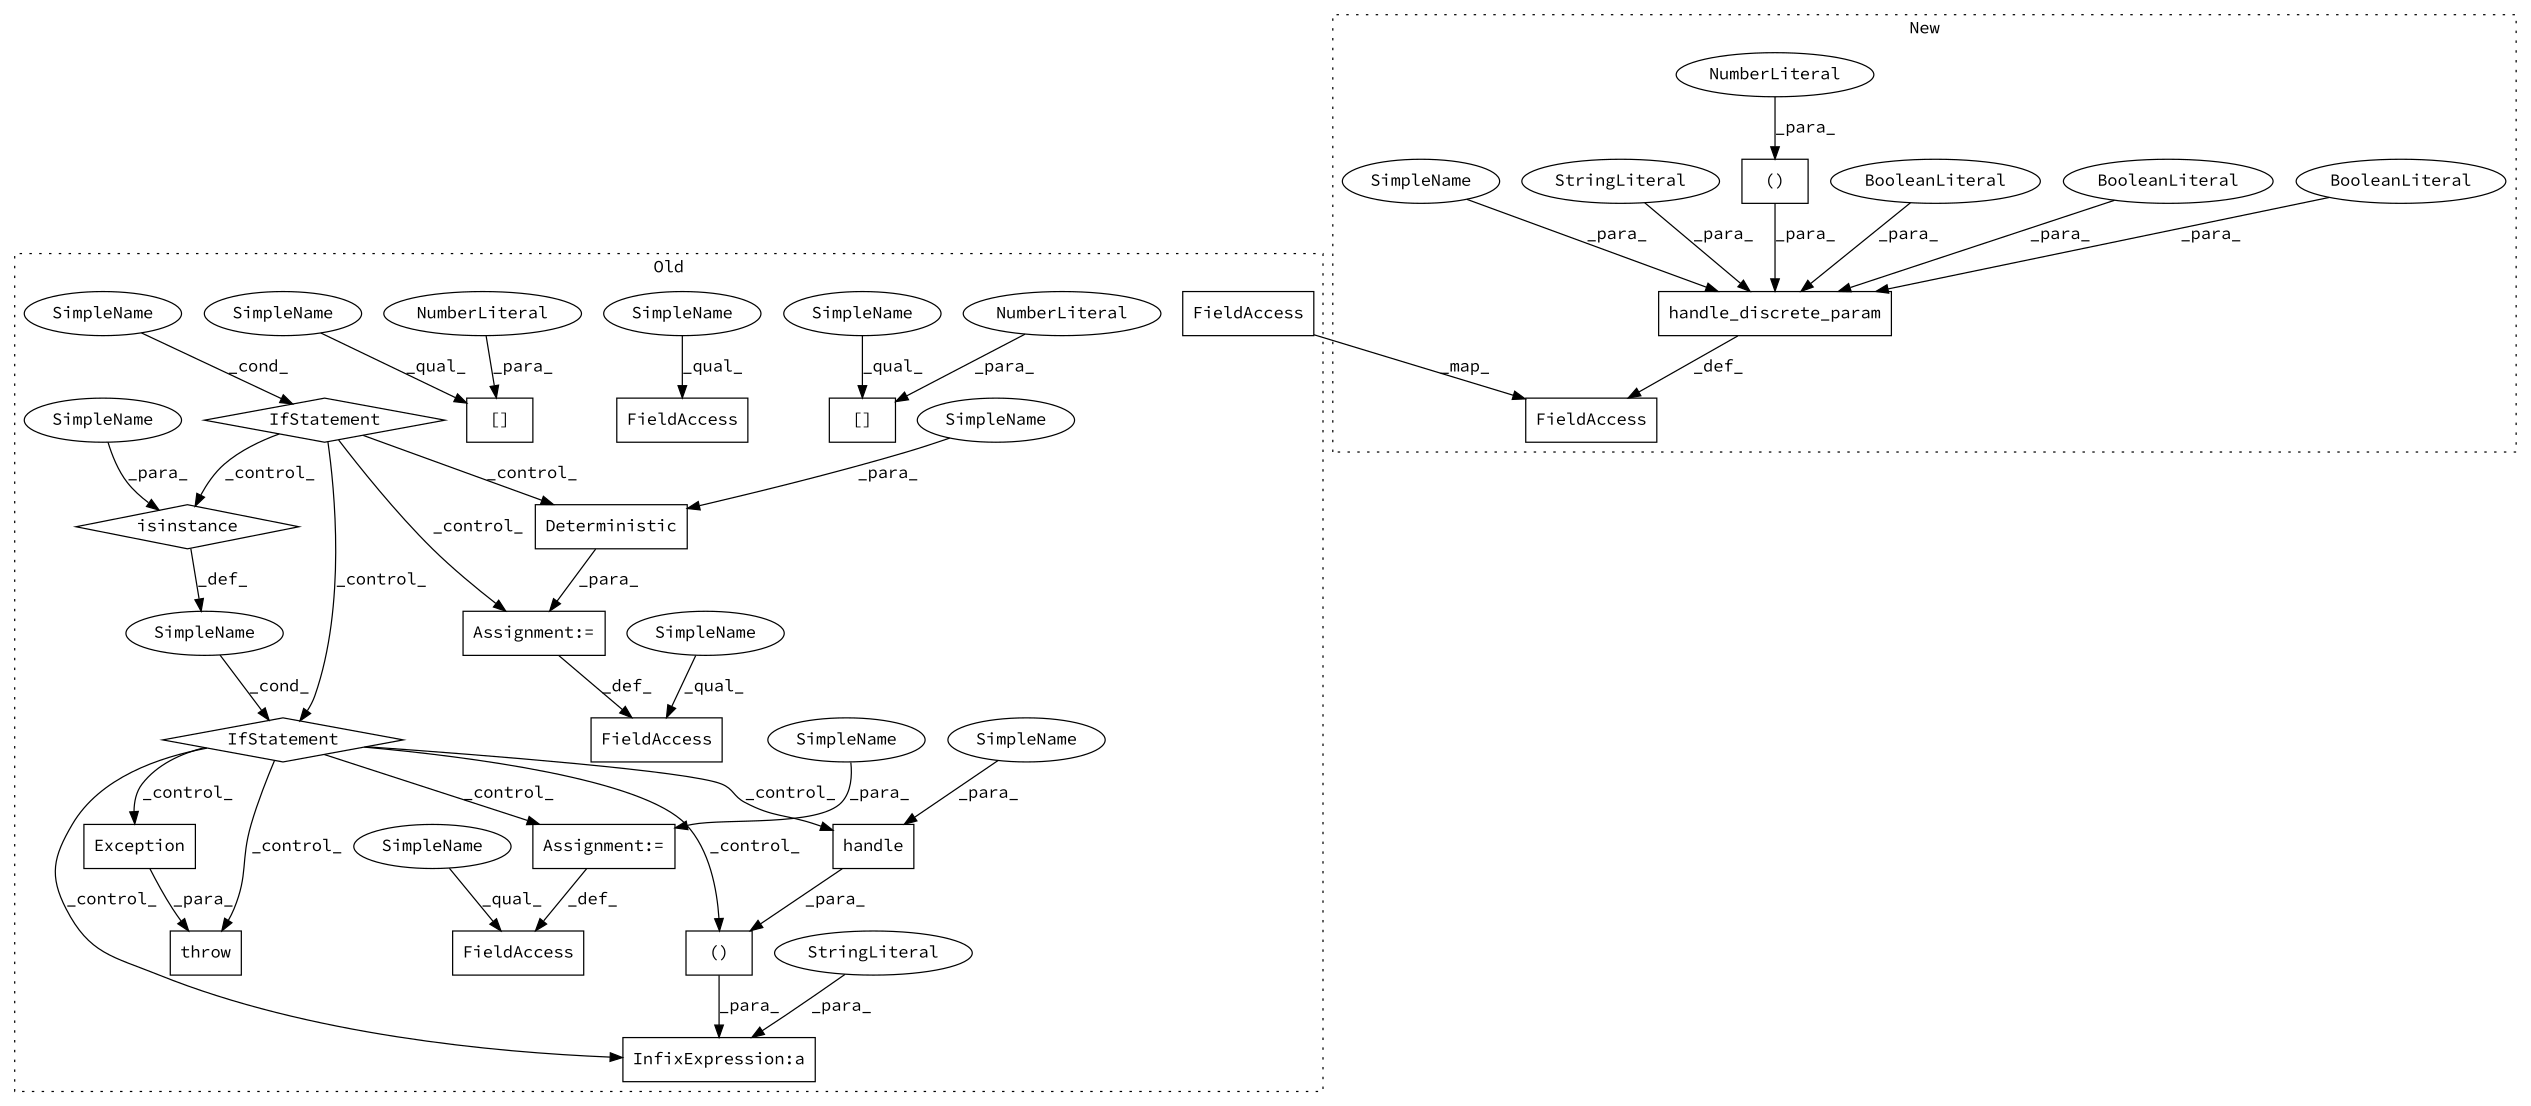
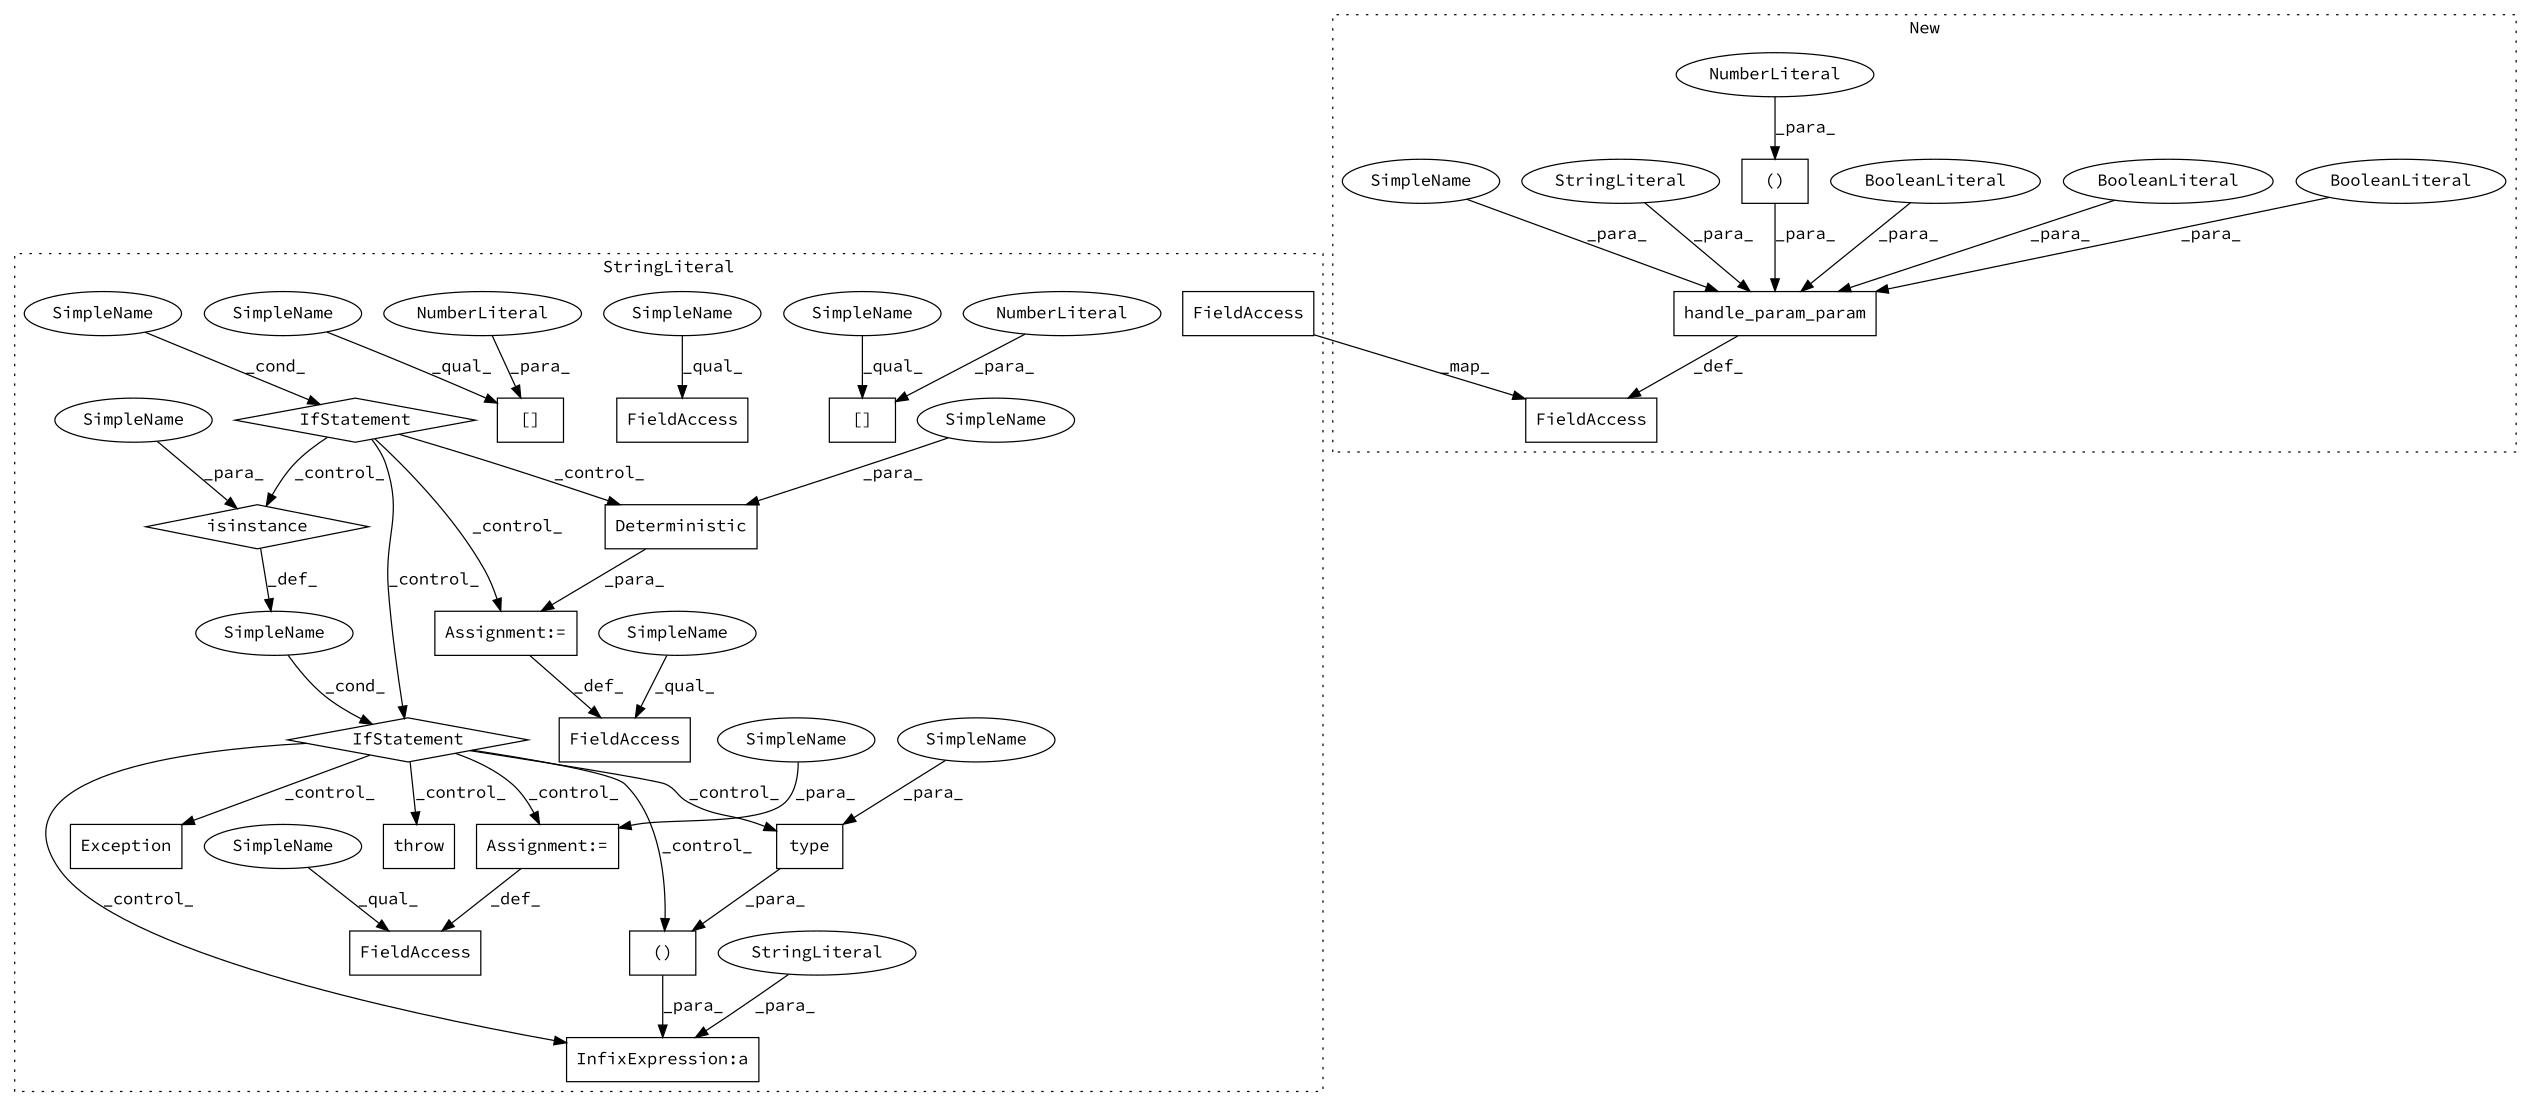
  digraph {
    fontname="Source Code Pro"
    node [a=42 fontname="Source Code Pro" l=8 s=15868 shape=ellipse]
    edge [fontname="Source Code Pro"]
    n1 [a=32 l="14,1" label=Deterministic s="15882,15904" shape=box]
    n2 [label=SimpleName l="" s=""]
    n3 [a=32 l="11,1" label=isinstance s="15927,15952" shape=diamond]
    n4 [a=106 l=38 label="()" s=16741 shape=box]
-   n5 [a=32 l="5,1" label=handle s="16765,16778" shape=box]
+   n5 [a=32 l="5,1" label=type s="16765,16778" shape=box]
    n6 [a=27 l=10 label="InfixExpression:a" s=16731 shape=box]
    n7 [a=2 l="9,1" label="[]" s="16211,16221" shape=box]
    n8 [a=34 l=1 label=NumberLiteral s=16220]
    n9 [a=2 l="9,1" label="[]" s="16119,16129" shape=box]
    n10 [a=34 l=1 label=NumberLiteral s=16128]
    n11 [label=SimpleName l="" s=""]
    n12 [a=45 l=121 label=StringLiteral s=16610]
    n13 [a=32 l="10,2" label=Exception s="16600,16779" shape=box]
    n14 [a=53 l=6 label=throw s=16594 shape=box]
    n15 [a=22 l=13 label=FieldAccess shape=box]
    n16 [a=22 l=13 label=FieldAccess s=16448 shape=box]
    n17 [a=22 l=13 label=FieldAccess s=16550 shape=box]
    n18 [a=25 l="4,2" label=IfStatement s="15821,15858" shape=diamond]
    n19 [a=7 l=1 label="Assignment:=" s=15881 shape=box]
    n20 [a=25 l="4,2" label=IfStatement s="15923,15953" shape=diamond]
    n21 [a=7 l=1 label="Assignment:=" s=16563 shape=box]
    n22 [a=22 l=13 label=FieldAccess s=16097 shape=box]
    n23 [l=4 label=SimpleName]
    n24 [l=4 label=SimpleName s=16550]
    n25 [l=4 label=SimpleName s=16448]
    n26 [label=SimpleName s=16770]
    n27 [label=SimpleName s=16211]
    n28 [label=SimpleName s=16119]
    n29 [label=SimpleName s=15938]
    n30 [label=SimpleName s=15896]
    n31 [label=SimpleName s=16564]
-   n32 [a=32 l="22,1" label=handle_discrete_param s="15846,15926" shape=box]
+   n32 [a=32 l="22,1" label=handle_param_param s="15846,15926" shape=box]
    n33 [a=106 l=17 label="()" s=15893 shape=box]
    n34 [a=9 l=4 label=BooleanLiteral s=15912]
    n35 [a=9 l=4 label=BooleanLiteral s=15922]
    n36 [a=9 l=4 label=BooleanLiteral s=15917]
    n37 [a=34 l=3 label=NumberLiteral s=15907]
    n38 [a=45 l=10 label=StringLiteral s=15877]
    n39 [a=22 l=13 label=FieldAccess s=15821 shape=box]
    n40 [label=SimpleName]
    subgraph cluster_1 {
-     label=Old
+     label=StringLiteral
      style=dotted
      n1
      n2
      n3
      n4
      n5
      n6
      n7
      n8
      n9
      n10
      n11
      n12
      n13
      n14
      n15
      n16
      n17
      n18
      n19
      n20
      n21
      n22
      n23
      n24
      n25
      n26
      n27
      n28
      n29
      n30
      n31
    }
    subgraph cluster_2 {
      label=New
      style=dotted
      n32
      n33
      n34
      n35
      n36
      n37
      n38
      n39
      n40
    }
    n1 -> n19 [label=_para_]
    n2 -> n18 [label=_cond_]
    n3 -> n11 [label=_def_]
    n4 -> n6 [label=_para_]
    n5 -> n4 [label=_para_]
    n8 -> n7 [label=_para_]
    n10 -> n9 [label=_para_]
    n11 -> n20 [label=_cond_]
    n12 -> n6 [label=_para_]
-   n13 -> n14 [label=_para_]
    n18 -> n1 [label=_control_]
    n18 -> n3 [label=_control_]
    n18 -> n19 [label=_control_]
    n18 -> n20 [label=_control_]
    n19 -> n15 [label=_def_]
    n20 -> n4 [label=_control_]
    n20 -> n5 [label=_control_]
    n20 -> n6 [label=_control_]
    n20 -> n13 [label=_control_]
    n20 -> n14 [label=_control_]
    n20 -> n21 [label=_control_]
    n21 -> n17 [label=_def_]
    n22 -> n39 [label=_map_]
    n23 -> n15 [label=_qual_]
    n24 -> n17 [label=_qual_]
    n25 -> n16 [label=_qual_]
    n26 -> n5 [label=_para_]
    n27 -> n7 [label=_qual_]
    n28 -> n9 [label=_qual_]
    n29 -> n3 [label=_para_]
    n30 -> n1 [label=_para_]
    n31 -> n21 [label=_para_]
    n32 -> n39 [label=_def_]
    n33 -> n32 [label=_para_]
    n34 -> n32 [label=_para_]
    n35 -> n32 [label=_para_]
    n36 -> n32 [label=_para_]
    n37 -> n33 [label=_para_]
    n38 -> n32 [label=_para_]
    n40 -> n32 [label=_para_]
  }
